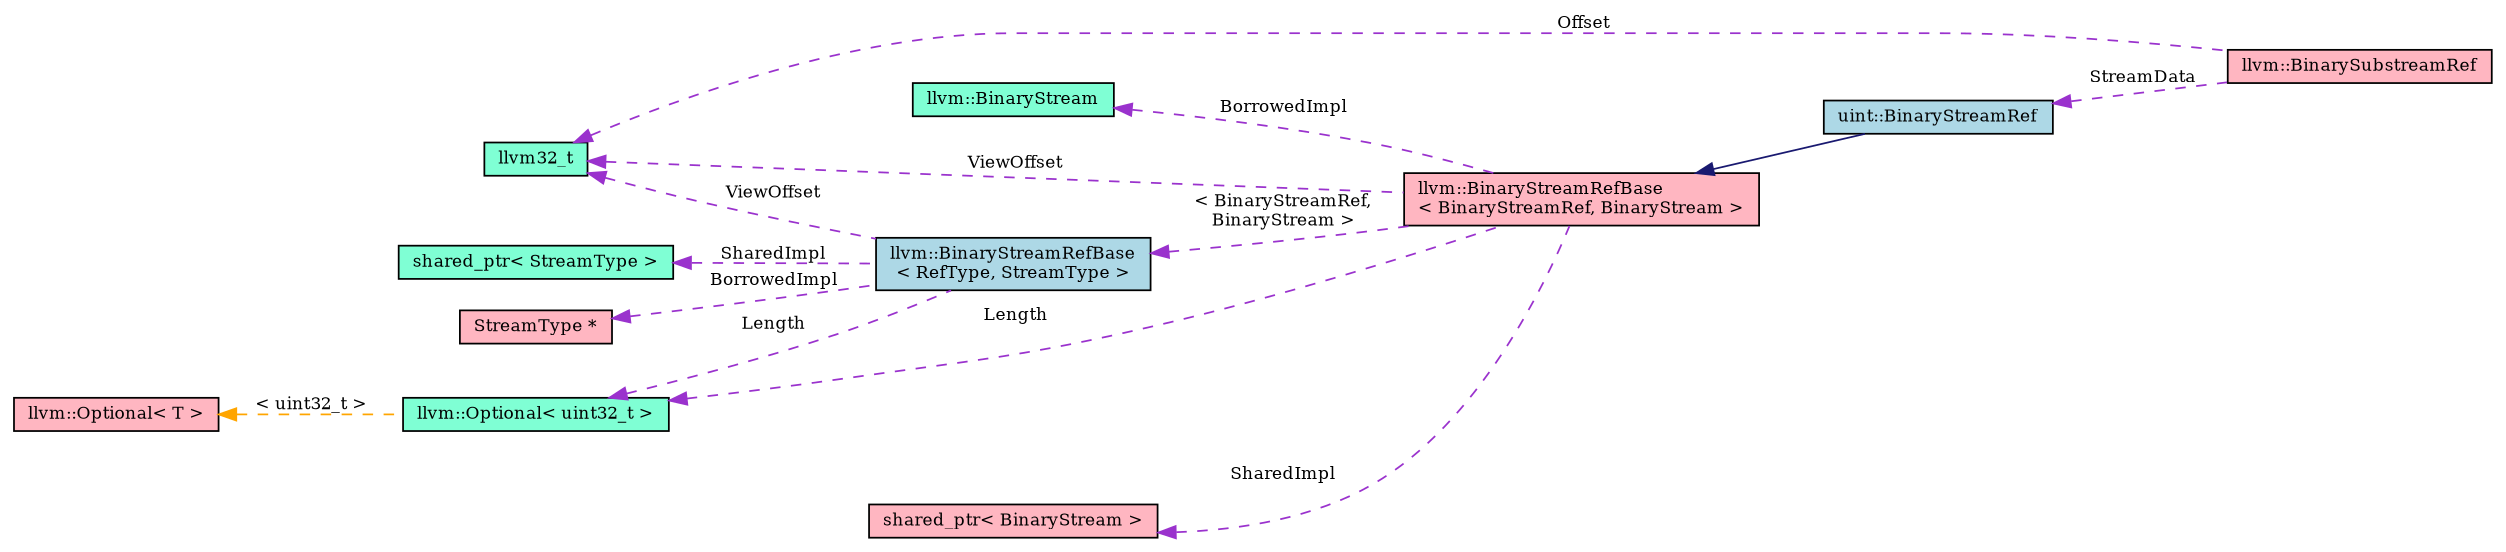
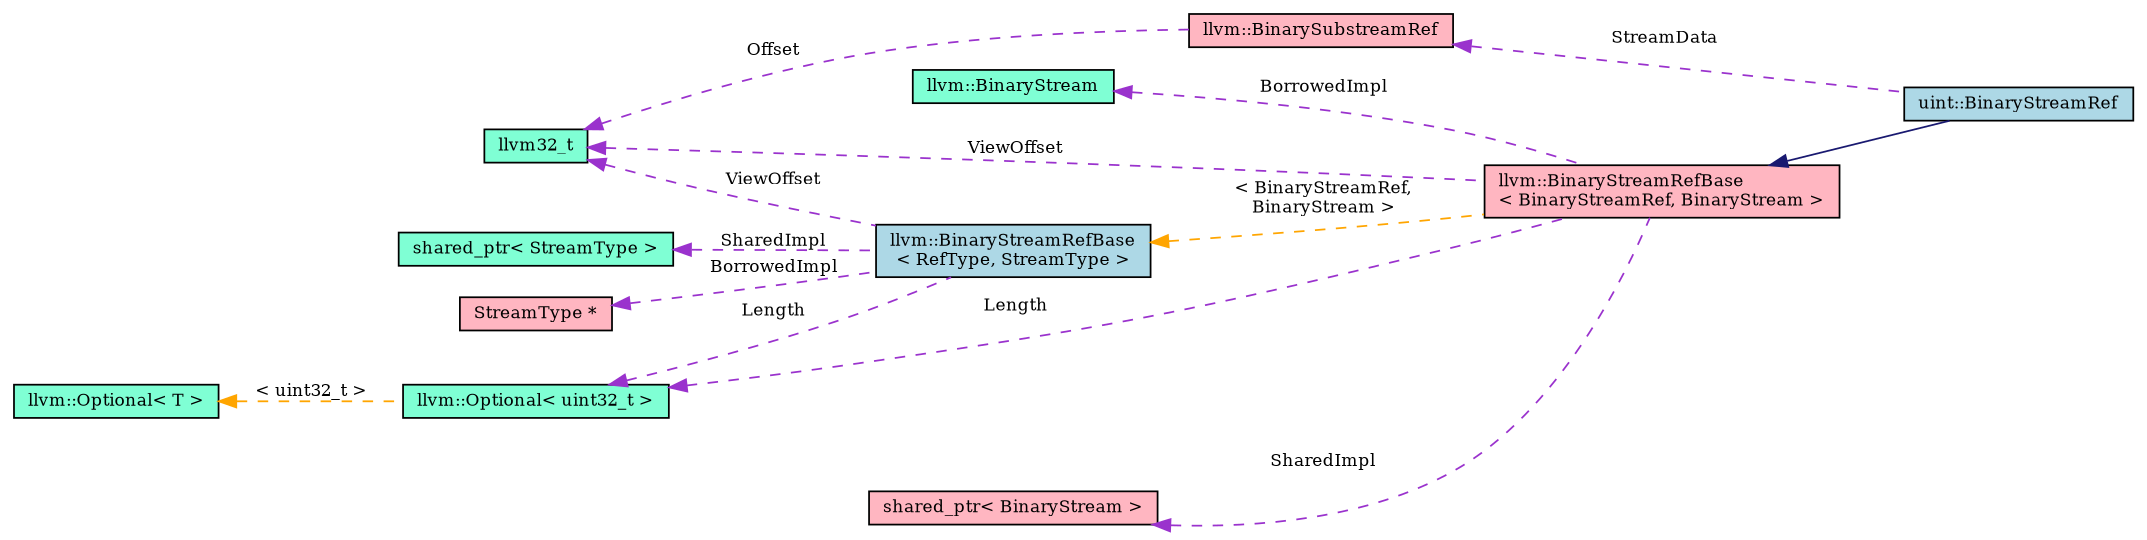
  digraph {
    fontname="DejaVu Serif"
    rankdir=LR
    node [color=black fillcolor=aquamarine fontname="DejaVu Serif" fontsize=10 shape=box style=filled]
    edge [color=darkorchid3 dir=back fontname="DejaVu Serif" fontsize=10 labelfontname=Helvetica labelfontsize=10 style=dashed]
    n1 [fillcolor=lightpink fontcolor=black height=0.2 label="llvm::BinarySubstreamRef" width=0.4]
    n2 [height=0.2 label=llvm32_t width=0.4]
    n3 [fillcolor=lightpink height=0.2 label="llvm::BinaryStreamRefBase\l\< BinaryStreamRef, BinaryStream \>" width=0.4]
    n4 [fillcolor=lightblue height=0.2 label="llvm::BinaryStreamRefBase\l\< RefType, StreamType \>" width=0.4]
    n5 [fillcolor=lightblue height=0.2 label="uint::BinaryStreamRef" width=0.4]
    n6 [fillcolor=lightpink height=0.2 label="shared_ptr\< BinaryStream \>" width=0.4]
    n7 [height=0.2 label="llvm::BinaryStream" width=0.4]
    n8 [height=0.2 label="llvm::Optional\< uint32_t \>" width=0.4]
-   n9 [fillcolor=lightpink height=0.2 label="llvm::Optional\< T \>" width=0.4]
+   n9 [height=0.2 label="llvm::Optional\< T \>" width=0.4]
    n10 [height=0.2 label="shared_ptr\< StreamType \>" width=0.4]
    n11 [fillcolor=lightpink height=0.2 label="StreamType *" width=0.4]
    n2 -> n1 [label=" Offset"]
    n2 -> n3 [label=" ViewOffset"]
    n2 -> n4 [label=" ViewOffset"]
    n3 -> n5 [color=midnightblue style=solid]
-   n4 -> n3 [label=" \< BinaryStreamRef,\l BinaryStream \>"]
-   n5 -> n1 [label=" StreamData"]
+   n4 -> n3 [color=orange label=" \< BinaryStreamRef,\l BinaryStream \>"]
+   n1 -> n5 [label=" StreamData"]
    n6 -> n3 [label=" SharedImpl"]
    n7 -> n3 [label=" BorrowedImpl"]
    n8 -> n3 [label=" Length"]
    n8 -> n4 [label=" Length"]
    n9 -> n8 [color=orange label=" \< uint32_t \>"]
    n10 -> n4 [label=" SharedImpl"]
    n11 -> n4 [label=" BorrowedImpl"]
  }
